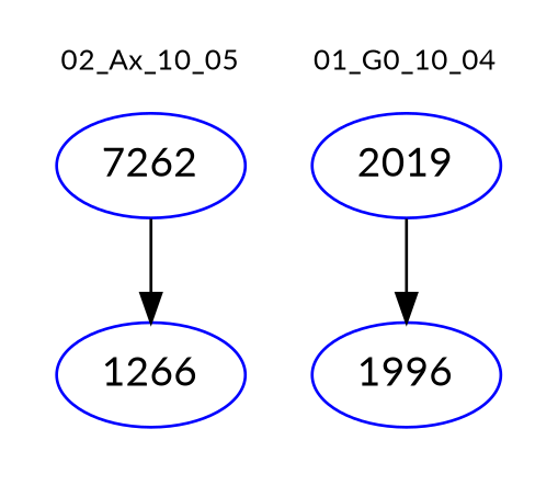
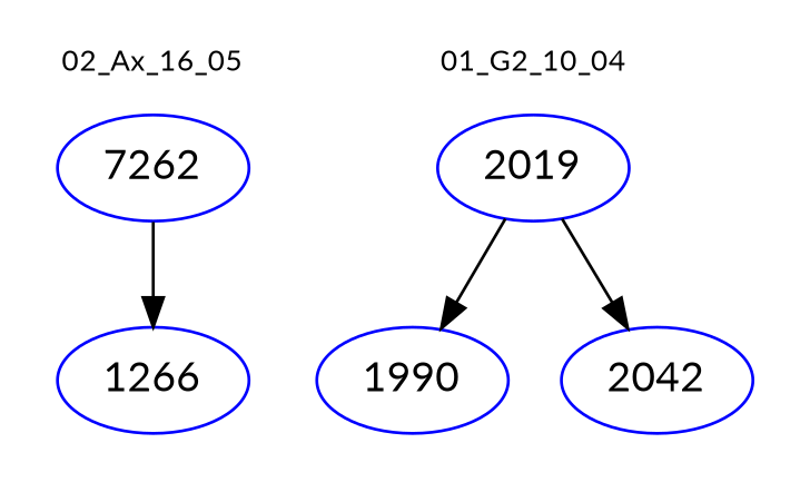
  digraph {
    fontname=Lato
    node [color=blue fontname=Lato]
    edge [color=black fontname=Lato]
    n1 [label=7262]
    n2 [label=1266]
    n3 [label=2019]
-   n4 [label=1996]
+   n4 [label=1990]
+   n5 [label=2042]
    subgraph cluster_1 {
      color=white
      fontsize=10
-     label="02_Ax_10_05"
+     label="02_Ax_16_05"
      n1
      n2
    }
    subgraph cluster_2 {
      color=white
      fontsize=10
-     label="01_G0_10_04"
+     label="01_G2_10_04"
      n3
      n4
+     n5
    }
    n1 -> n2
    n3 -> n4
+   n3 -> n5
  }
